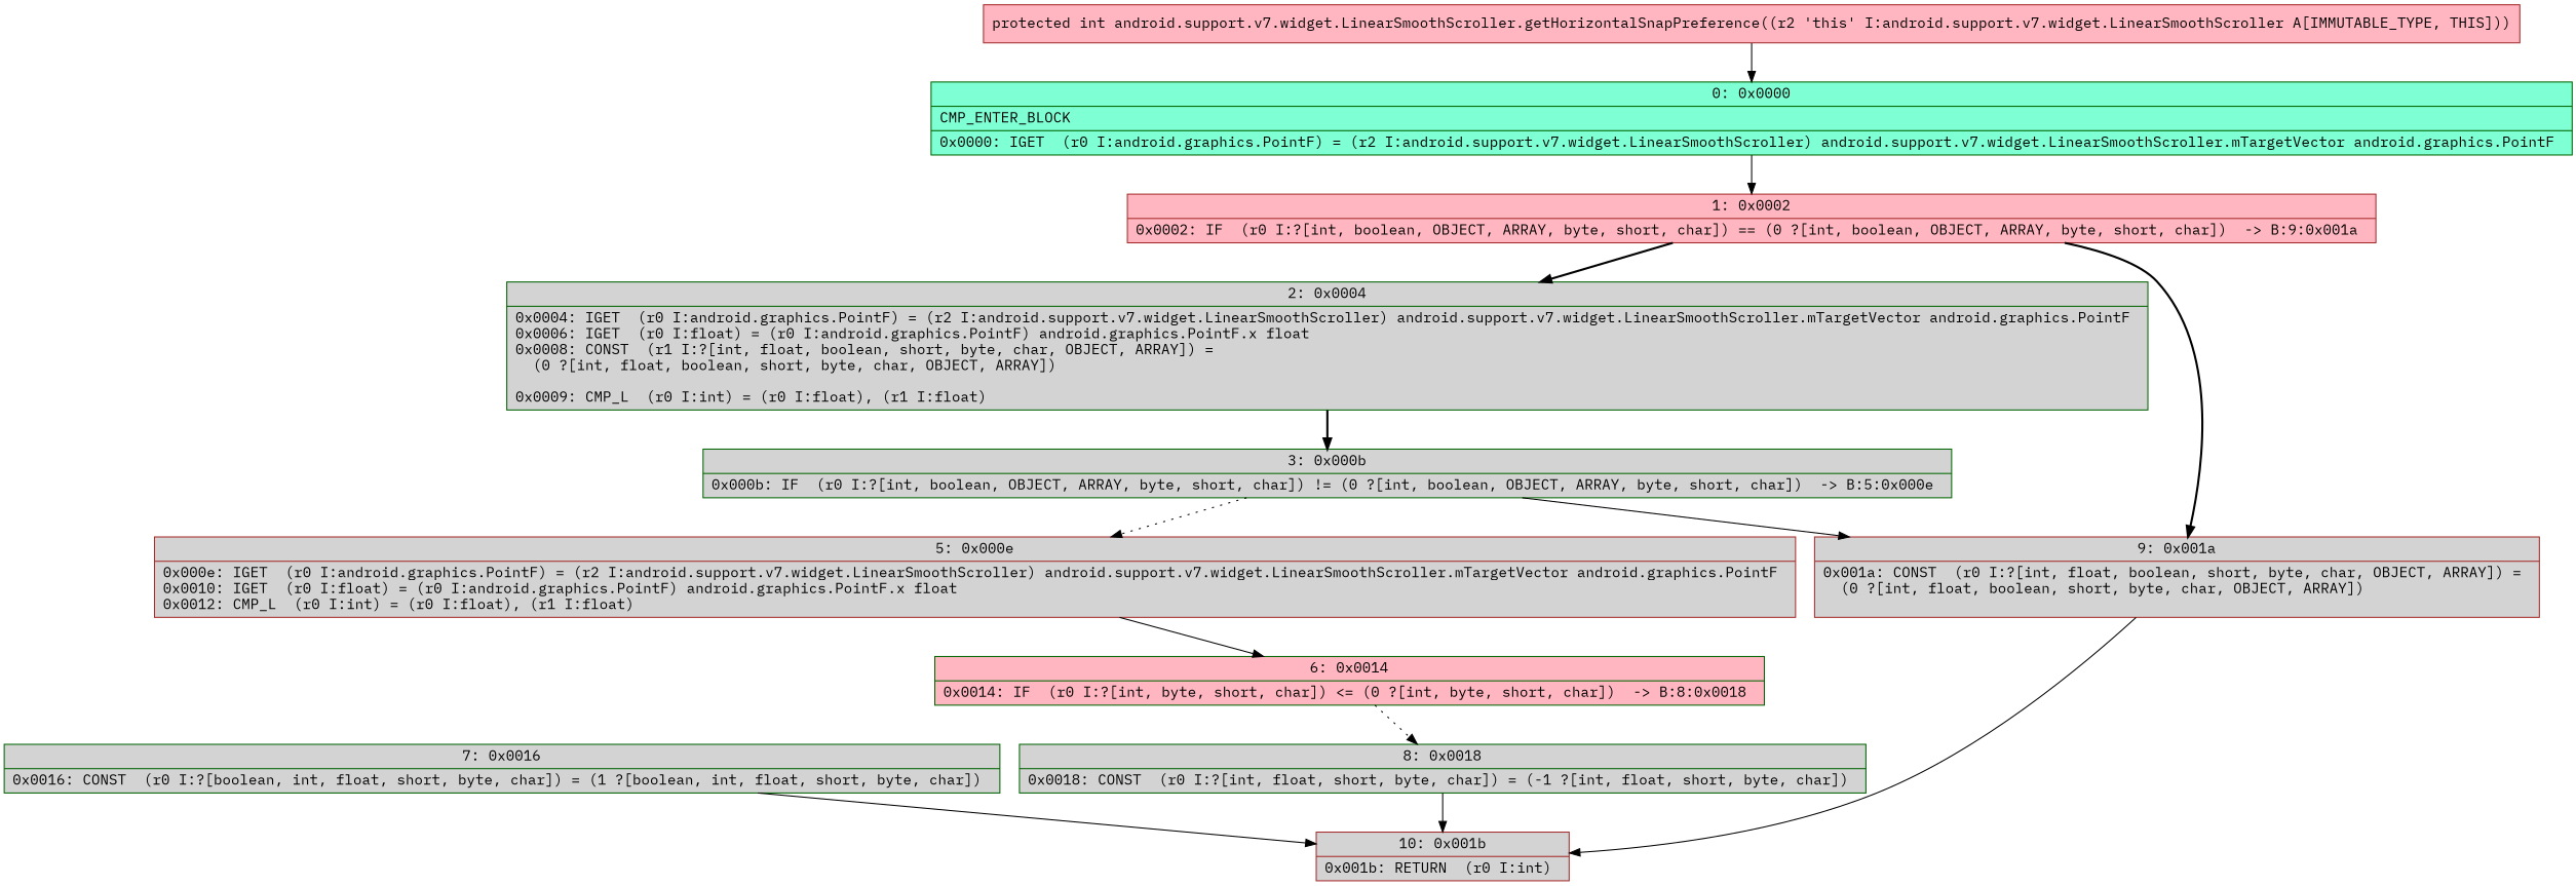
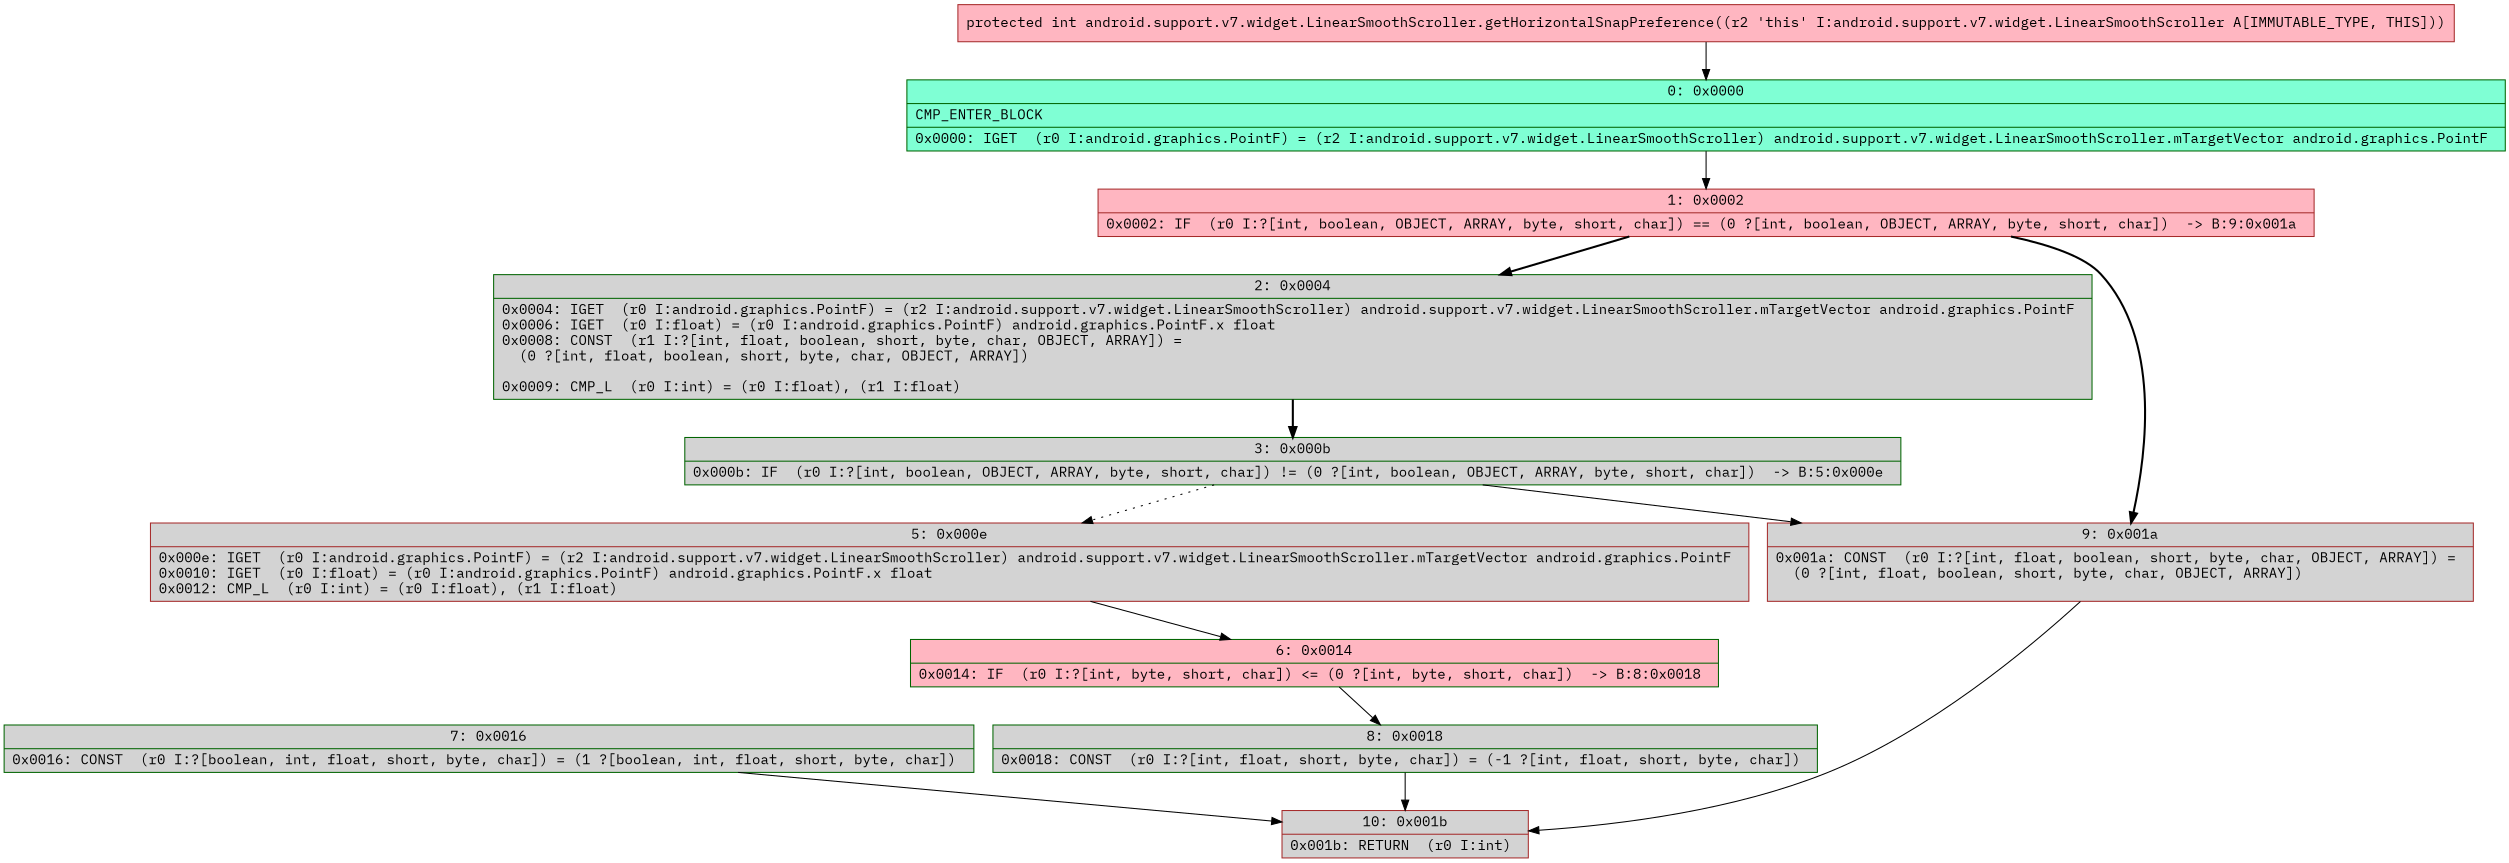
  digraph {
    fontname="IBM Plex Mono"
    node [color=darkgreen fillcolor=lightgrey fontname="IBM Plex Mono" shape=record style=filled]
    edge [fontname="IBM Plex Mono" style=solid]
    n1 [fillcolor=aquamarine label="{0\:\ 0x0000|CMP_ENTER_BLOCK\l|0x0000: IGET  (r0 I:android.graphics.PointF) = (r2 I:android.support.v7.widget.LinearSmoothScroller) android.support.v7.widget.LinearSmoothScroller.mTargetVector android.graphics.PointF \l}"]
    n2 [color=brown fillcolor=lightpink label="{1\:\ 0x0002|0x0002: IF  (r0 I:?[int, boolean, OBJECT, ARRAY, byte, short, char]) == (0 ?[int, boolean, OBJECT, ARRAY, byte, short, char])  \-\> B:9:0x001a \l}"]
    n3 [label="{2\:\ 0x0004|0x0004: IGET  (r0 I:android.graphics.PointF) = (r2 I:android.support.v7.widget.LinearSmoothScroller) android.support.v7.widget.LinearSmoothScroller.mTargetVector android.graphics.PointF \l0x0006: IGET  (r0 I:float) = (r0 I:android.graphics.PointF) android.graphics.PointF.x float \l0x0008: CONST  (r1 I:?[int, float, boolean, short, byte, char, OBJECT, ARRAY]) = \l  (0 ?[int, float, boolean, short, byte, char, OBJECT, ARRAY])\l \l0x0009: CMP_L  (r0 I:int) = (r0 I:float), (r1 I:float) \l}"]
    n4 [color=brown label="{9\:\ 0x001a|0x001a: CONST  (r0 I:?[int, float, boolean, short, byte, char, OBJECT, ARRAY]) = \l  (0 ?[int, float, boolean, short, byte, char, OBJECT, ARRAY])\l \l}"]
    n5 [label="{3\:\ 0x000b|0x000b: IF  (r0 I:?[int, boolean, OBJECT, ARRAY, byte, short, char]) != (0 ?[int, boolean, OBJECT, ARRAY, byte, short, char])  \-\> B:5:0x000e \l}"]
    n6 [color=brown label="{10\:\ 0x001b|0x001b: RETURN  (r0 I:int) \l}"]
    n7 [color=brown label="{5\:\ 0x000e|0x000e: IGET  (r0 I:android.graphics.PointF) = (r2 I:android.support.v7.widget.LinearSmoothScroller) android.support.v7.widget.LinearSmoothScroller.mTargetVector android.graphics.PointF \l0x0010: IGET  (r0 I:float) = (r0 I:android.graphics.PointF) android.graphics.PointF.x float \l0x0012: CMP_L  (r0 I:int) = (r0 I:float), (r1 I:float) \l}"]
    n8 [fillcolor=lightpink label="{6\:\ 0x0014|0x0014: IF  (r0 I:?[int, byte, short, char]) \<= (0 ?[int, byte, short, char])  \-\> B:8:0x0018 \l}"]
    n9 [label="{8\:\ 0x0018|0x0018: CONST  (r0 I:?[int, float, short, byte, char]) = (\-1 ?[int, float, short, byte, char]) \l}"]
    n10 [label="{7\:\ 0x0016|0x0016: CONST  (r0 I:?[boolean, int, float, short, byte, char]) = (1 ?[boolean, int, float, short, byte, char]) \l}"]
    n11 [color=brown fillcolor=lightpink label="{protected int android.support.v7.widget.LinearSmoothScroller.getHorizontalSnapPreference((r2 'this' I:android.support.v7.widget.LinearSmoothScroller A[IMMUTABLE_TYPE, THIS])) }"]
    n1 -> n2
    n2 -> n3 [style=bold]
    n2 -> n4 [style=bold]
    n3 -> n5 [style=bold]
    n4 -> n6
    n5 -> n4
    n5 -> n7 [style=dotted]
    n7 -> n8
-   n8 -> n9 [style=dotted]
+   n8 -> n9
    n9 -> n6
    n10 -> n6
    n11 -> n1
  }
